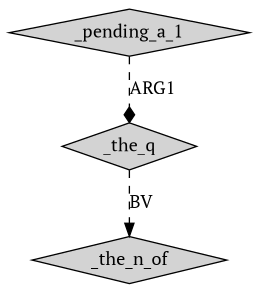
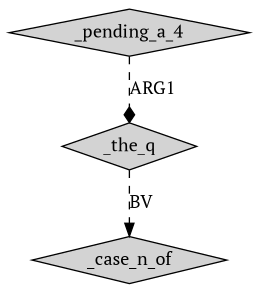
  digraph {
    fontname="PT Serif"
    node [fontname="PT Serif" shape=diamond style=filled]
    edge [fontname="PT Serif" style=dashed]
    _the_q
-   _case_n_of [label=_the_n_of]
-   _pending_a_1
+   _case_n_of
+   _pending_a_1 [label=_pending_a_4]
    _the_q -> _case_n_of [arrowhead=normal label=BV]
    _pending_a_1 -> _the_q [arrowhead=diamond label=ARG1]
  }
